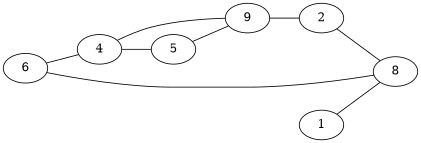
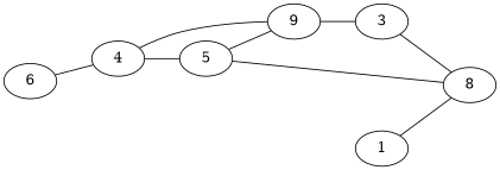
  graph {
    rankdir=LR
    6
    4
    5
    n4 [label=9]
    n5 [label=8]
-   3 [label=2]
+   3
    1
    6 -- 4
    4 -- 5
    4 -- n4
    5 -- n4
-   6 -- n5
+   5 -- n5
    n4 -- 3
    3 -- n5
    1 -- n5
  }
